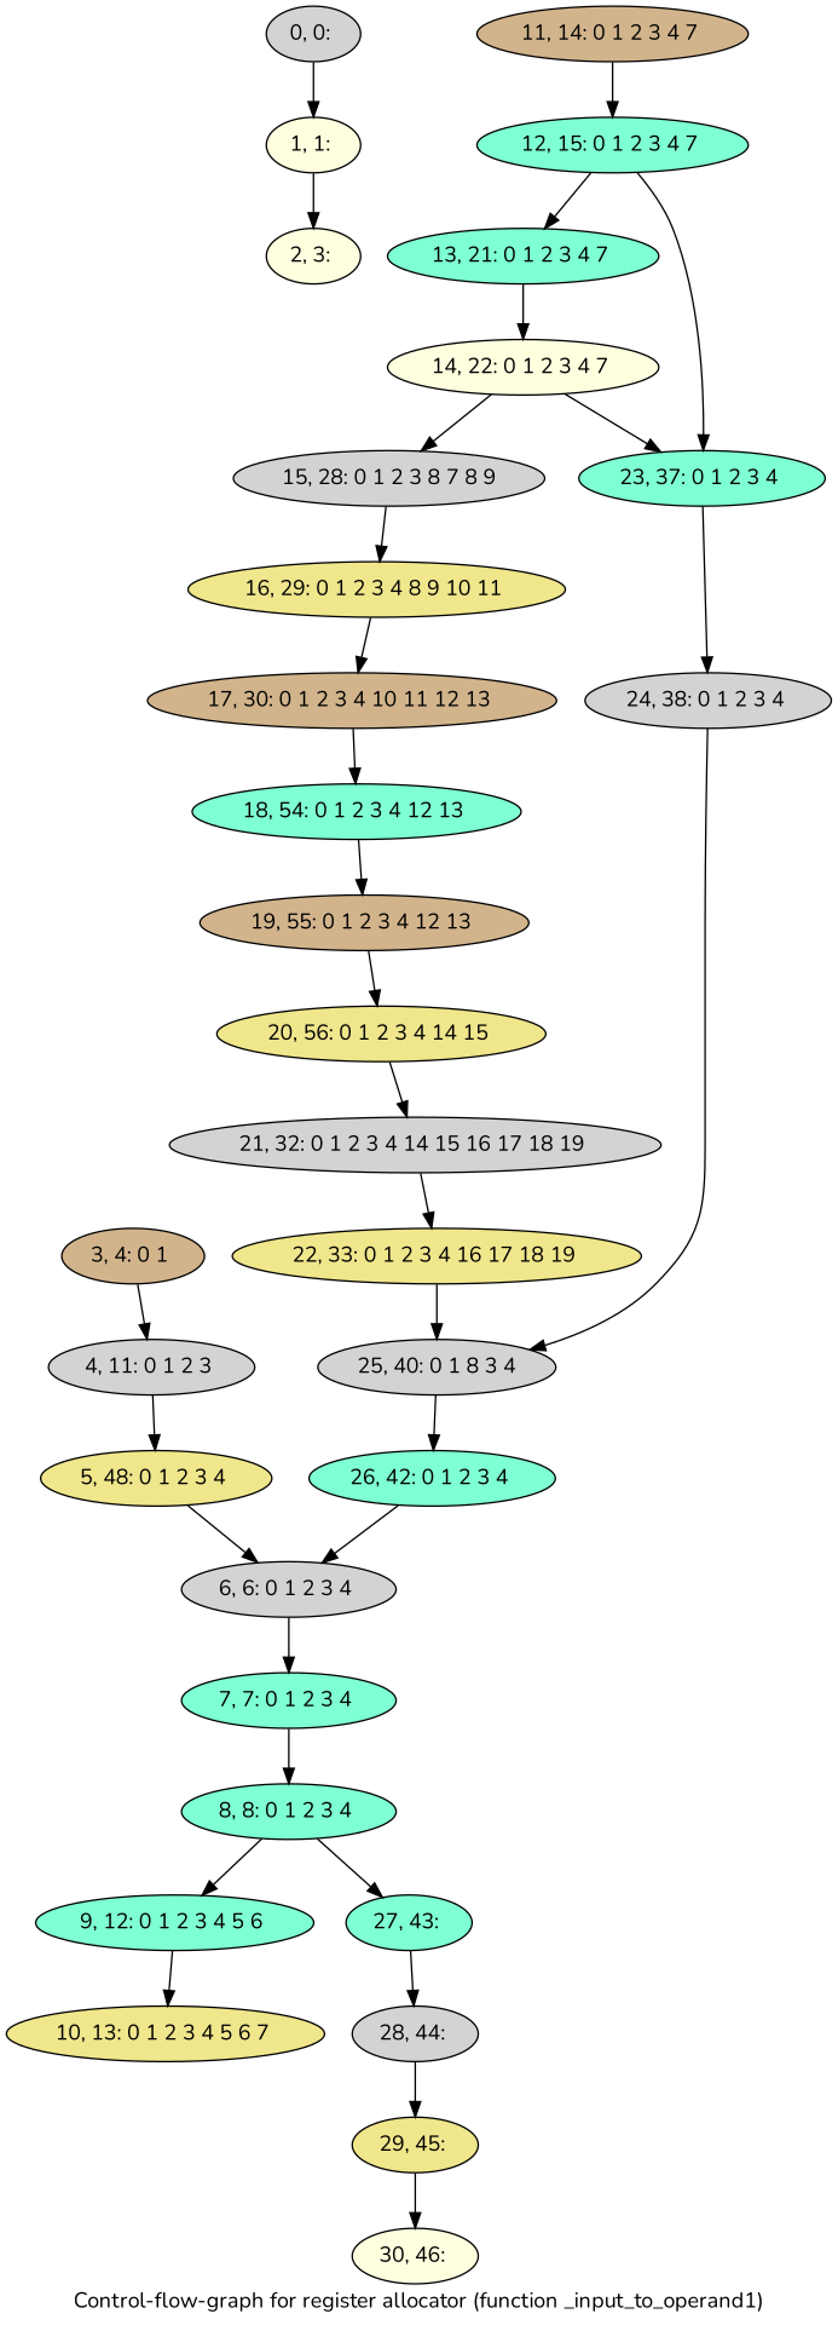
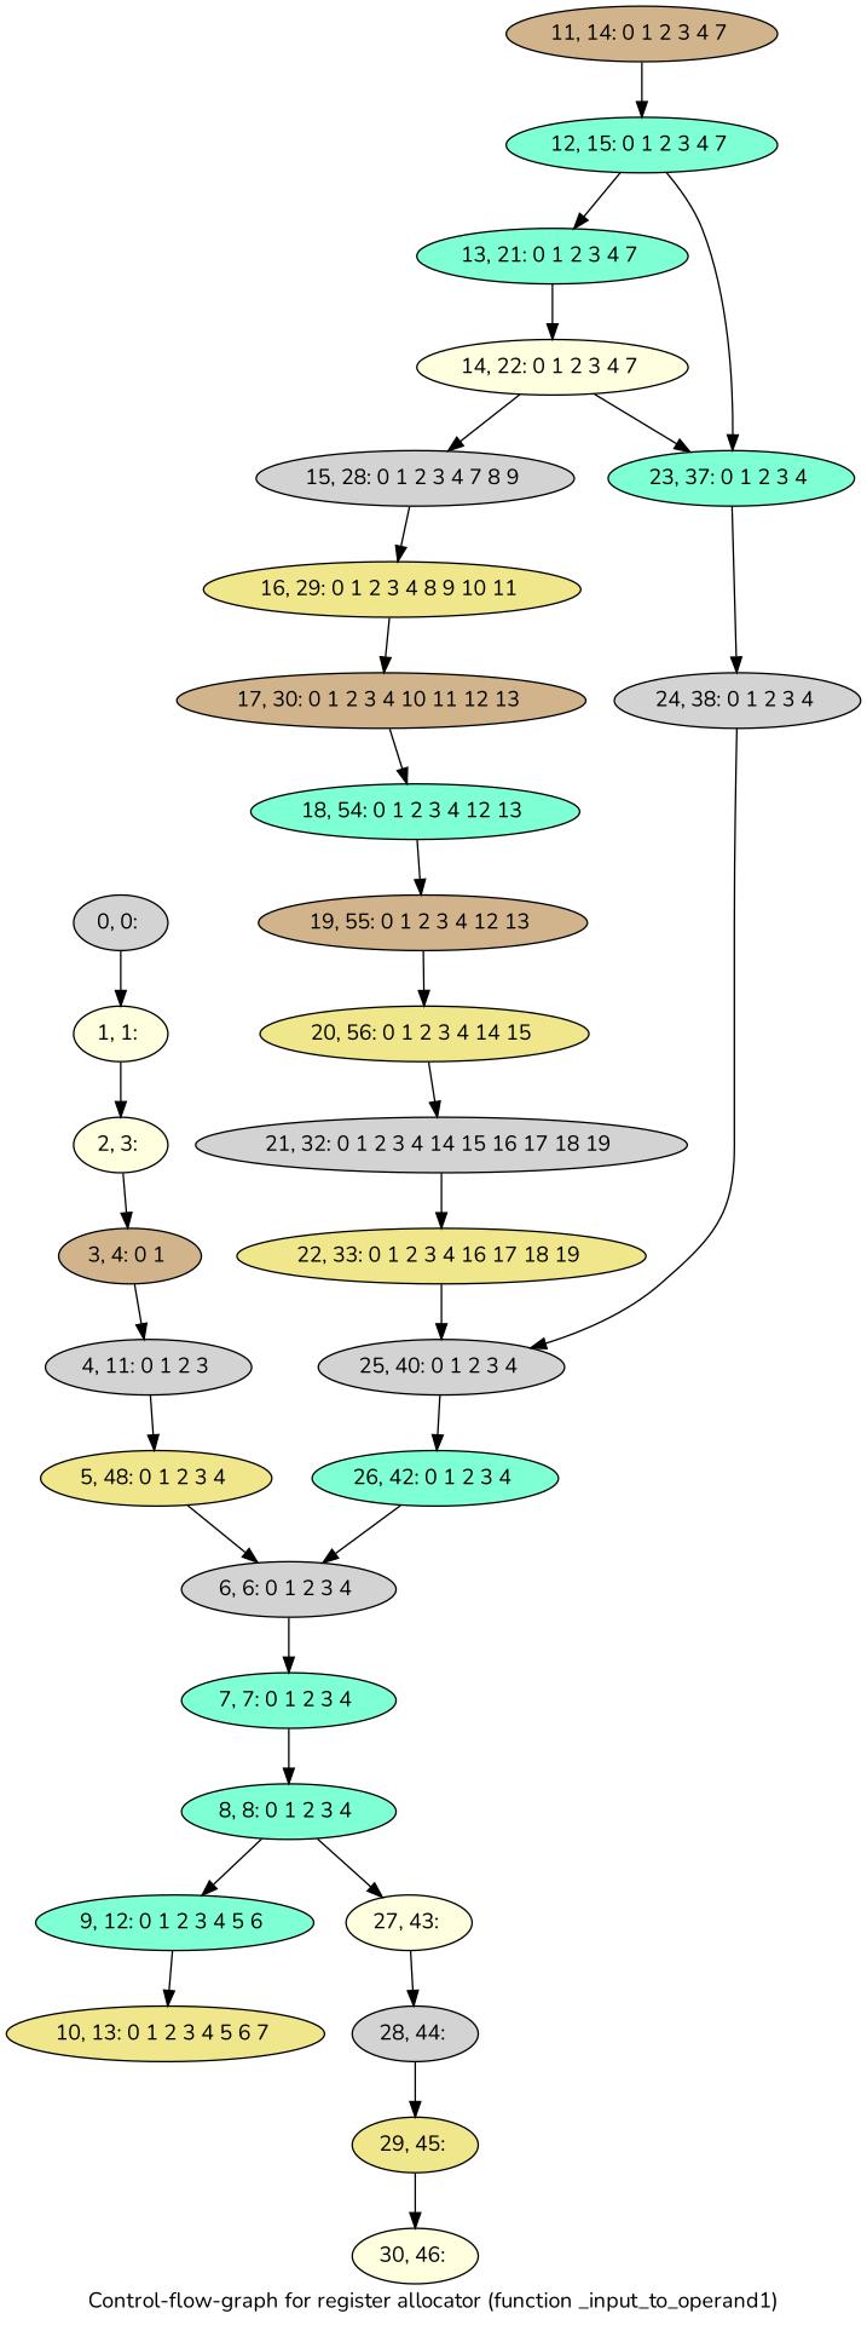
  digraph {
    fontname=Nunito
    label="Control-flow-graph for register allocator (function _input_to_operand1)"
    node [fillcolor=lightgrey fontname=Nunito style=filled]
    edge [fontname=Nunito]
    n1 [label="0, 0: "]
    n2 [fillcolor=lightyellow label="1, 1: "]
    n3 [fillcolor=lightyellow label="2, 3: "]
    n4 [fillcolor=tan label="3, 4: 0 1 "]
    n5 [label="4, 11: 0 1 2 3 "]
    n6 [fillcolor=khaki label="5, 48: 0 1 2 3 4 "]
    n7 [label="6, 6: 0 1 2 3 4 "]
    n8 [fillcolor=aquamarine label="7, 7: 0 1 2 3 4 "]
    n9 [fillcolor=aquamarine label="8, 8: 0 1 2 3 4 "]
    n10 [fillcolor=aquamarine label="9, 12: 0 1 2 3 4 5 6 "]
-   n11 [fillcolor=aquamarine label="27, 43: "]
+   n11 [fillcolor=lightyellow label="27, 43: "]
    n12 [fillcolor=khaki label="10, 13: 0 1 2 3 4 5 6 7 "]
    n13 [label="28, 44: "]
    n14 [fillcolor=tan label="11, 14: 0 1 2 3 4 7 "]
    n15 [fillcolor=aquamarine label="12, 15: 0 1 2 3 4 7 "]
    n16 [fillcolor=aquamarine label="13, 21: 0 1 2 3 4 7 "]
    n17 [fillcolor=aquamarine label="23, 37: 0 1 2 3 4 "]
    n18 [fillcolor=lightyellow label="14, 22: 0 1 2 3 4 7 "]
    n19 [label="24, 38: 0 1 2 3 4 "]
-   n20 [label="15, 28: 0 1 2 3 8 7 8 9"]
+   n20 [label="15, 28: 0 1 2 3 4 7 8 9 "]
    n21 [fillcolor=khaki label="16, 29: 0 1 2 3 4 8 9 10 11 "]
    n22 [fillcolor=tan label="17, 30: 0 1 2 3 4 10 11 12 13 "]
    n23 [fillcolor=aquamarine label="18, 54: 0 1 2 3 4 12 13 "]
    n24 [fillcolor=tan label="19, 55: 0 1 2 3 4 12 13 "]
    n25 [fillcolor=khaki label="20, 56: 0 1 2 3 4 14 15 "]
    n26 [label="21, 32: 0 1 2 3 4 14 15 16 17 18 19 "]
    n27 [fillcolor=khaki label="22, 33: 0 1 2 3 4 16 17 18 19 "]
-   n28 [label="25, 40: 0 1 8 3 4"]
+   n28 [label="25, 40: 0 1 2 3 4 "]
    n29 [fillcolor=aquamarine label="26, 42: 0 1 2 3 4 "]
    n30 [fillcolor=khaki label="29, 45: "]
    n31 [fillcolor=lightyellow label="30, 46: "]
    n1 -> n2
    n2 -> n3
+   n3 -> n4
    n4 -> n5
    n5 -> n6
    n6 -> n7
    n7 -> n8
    n8 -> n9
    n9 -> n10
    n9 -> n11
    n10 -> n12
    n11 -> n13
    n13 -> n30
    n14 -> n15
    n15 -> n16
    n15 -> n17
    n16 -> n18
    n17 -> n19
    n18 -> n17
    n18 -> n20
    n19 -> n28
    n20 -> n21
    n21 -> n22
    n22 -> n23
    n23 -> n24
    n24 -> n25
    n25 -> n26
    n26 -> n27
    n27 -> n28
    n28 -> n29
    n29 -> n7
    n30 -> n31
  }
